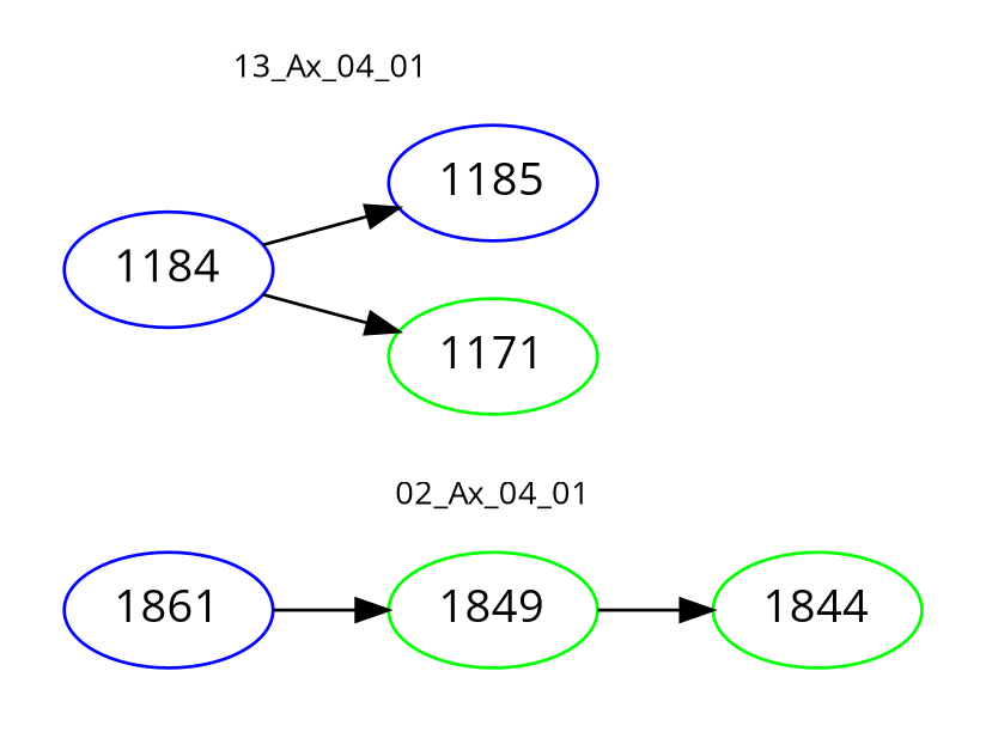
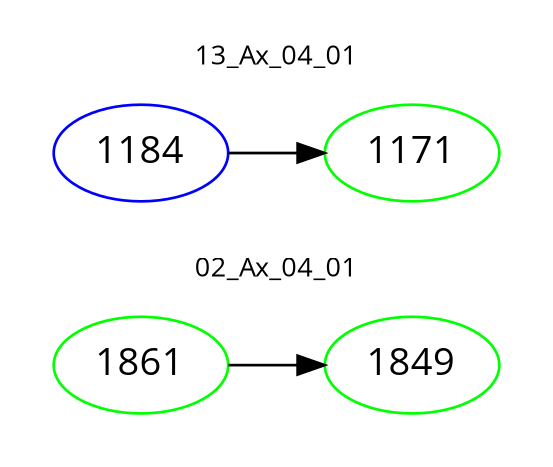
  digraph {
    fontname="Open Sans"
    rankdir=LR
    node [color=green fontname="Open Sans"]
    edge [color=black fontname="Open Sans"]
    n1 [label=1849]
-   n2 [label=1844]
-   n3 [color=blue label=1861]
+   n3 [label=1861]
    n4 [color=blue label=1184]
    n5 [label=1171]
-   n6 [color=blue label=1185]
    subgraph cluster_1 {
      color=white
      fontsize=10
      label="02_Ax_04_01"
      n1
-     n2
      n3
    }
    subgraph cluster_2 {
      color=white
      fontsize=10
      label="13_Ax_04_01"
      n4
      n5
-     n6
    }
-   n1 -> n2
    n3 -> n1
    n4 -> n5
-   n4 -> n6
  }
